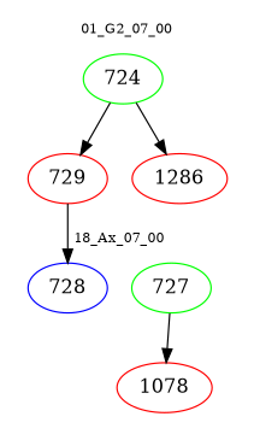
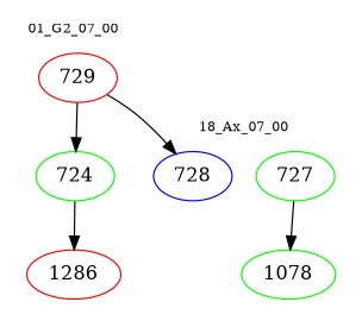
  digraph {
    node [color=red]
    edge [color=black]
    n1 [color=green label=727]
-   n2 [label=1078]
+   n2 [color=green label=1078]
    n3 [color=blue label=728]
    n4 [color=green label=724]
    n5 [label=729]
    n6 [label=1286]
    subgraph cluster_1 {
      color=white
      fontsize=10
      label="18_Ax_07_00"
      n1
      n2
      n3
    }
    subgraph cluster_2 {
      color=white
      fontsize=10
      label="01_G2_07_00"
      n4
      n5
      n6
    }
    n1 -> n2
-   n4 -> n5
+   n5 -> n4
    n4 -> n6
    n5 -> n3
  }
